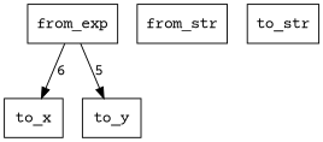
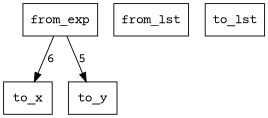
  digraph {
    fontname="Courier Prime"
    rankdir=TB
    node [fillcolor=white fontname="Courier Prime" shape=box style=filled]
    edge [fontname="Courier Prime"]
    n1 [label=<from_exp>]
    n2 [label=<to_x>]
    n3 [label=<to_y>]
-   n4 [label=<from_str>]
-   n6 [label=<to_str>]
+   n5 [label=<from_lst>]
+   n7 [label=<to_lst>]
    n1 -> n2 [label=6]
    n1 -> n3 [label=5]
  }
